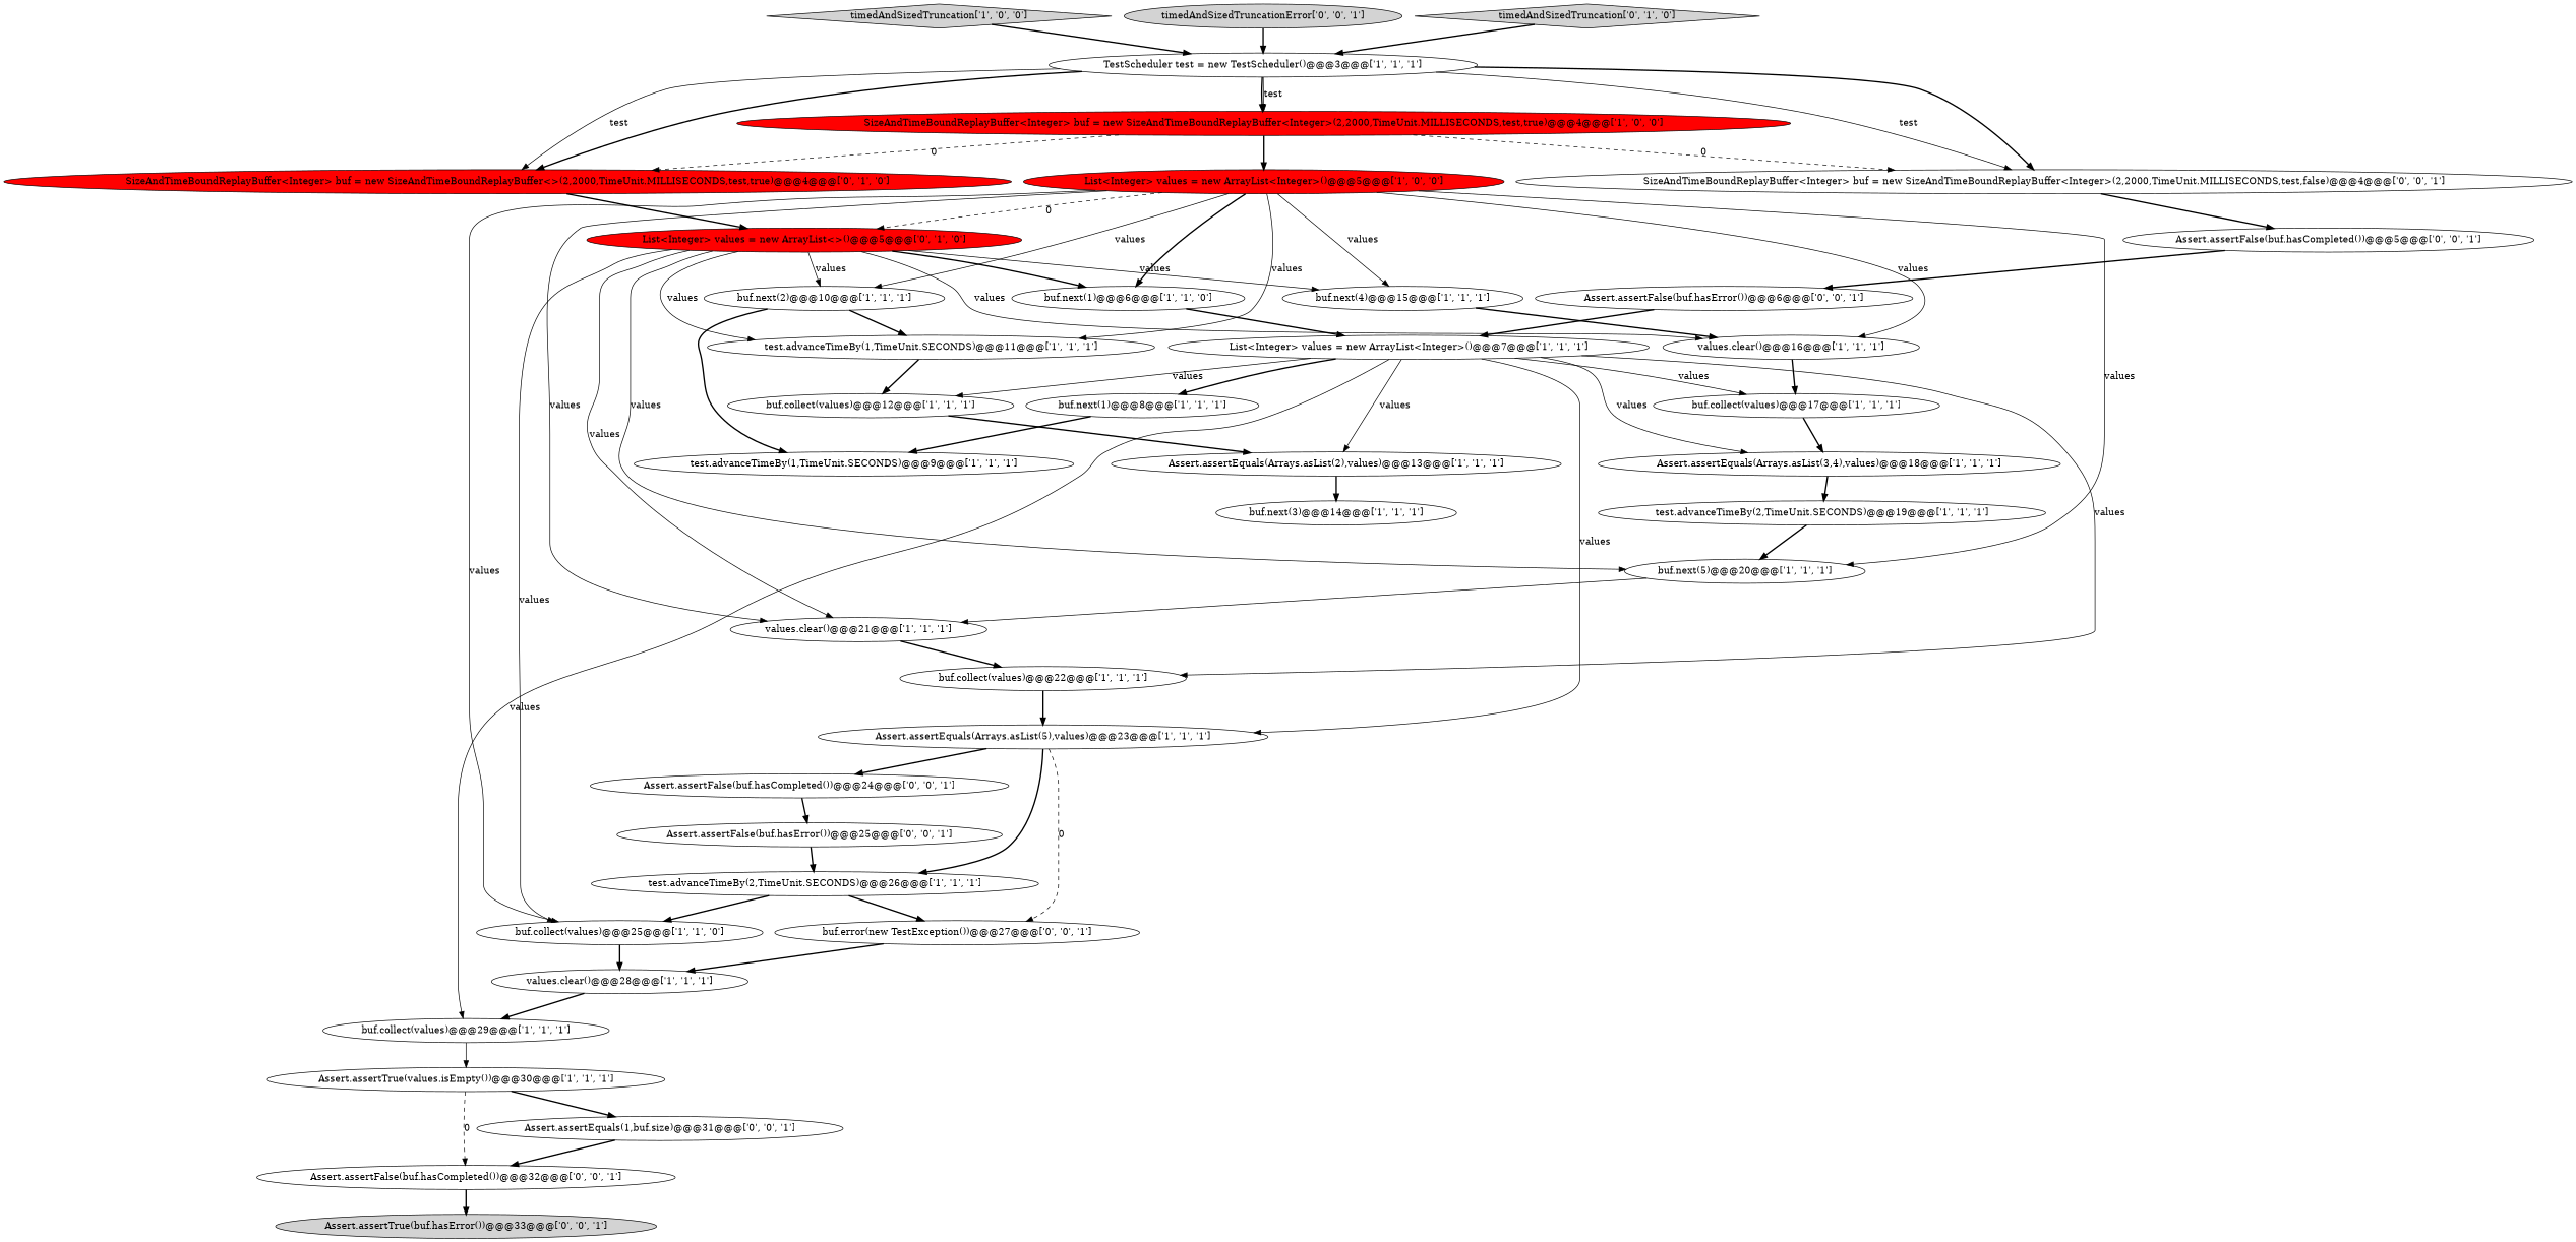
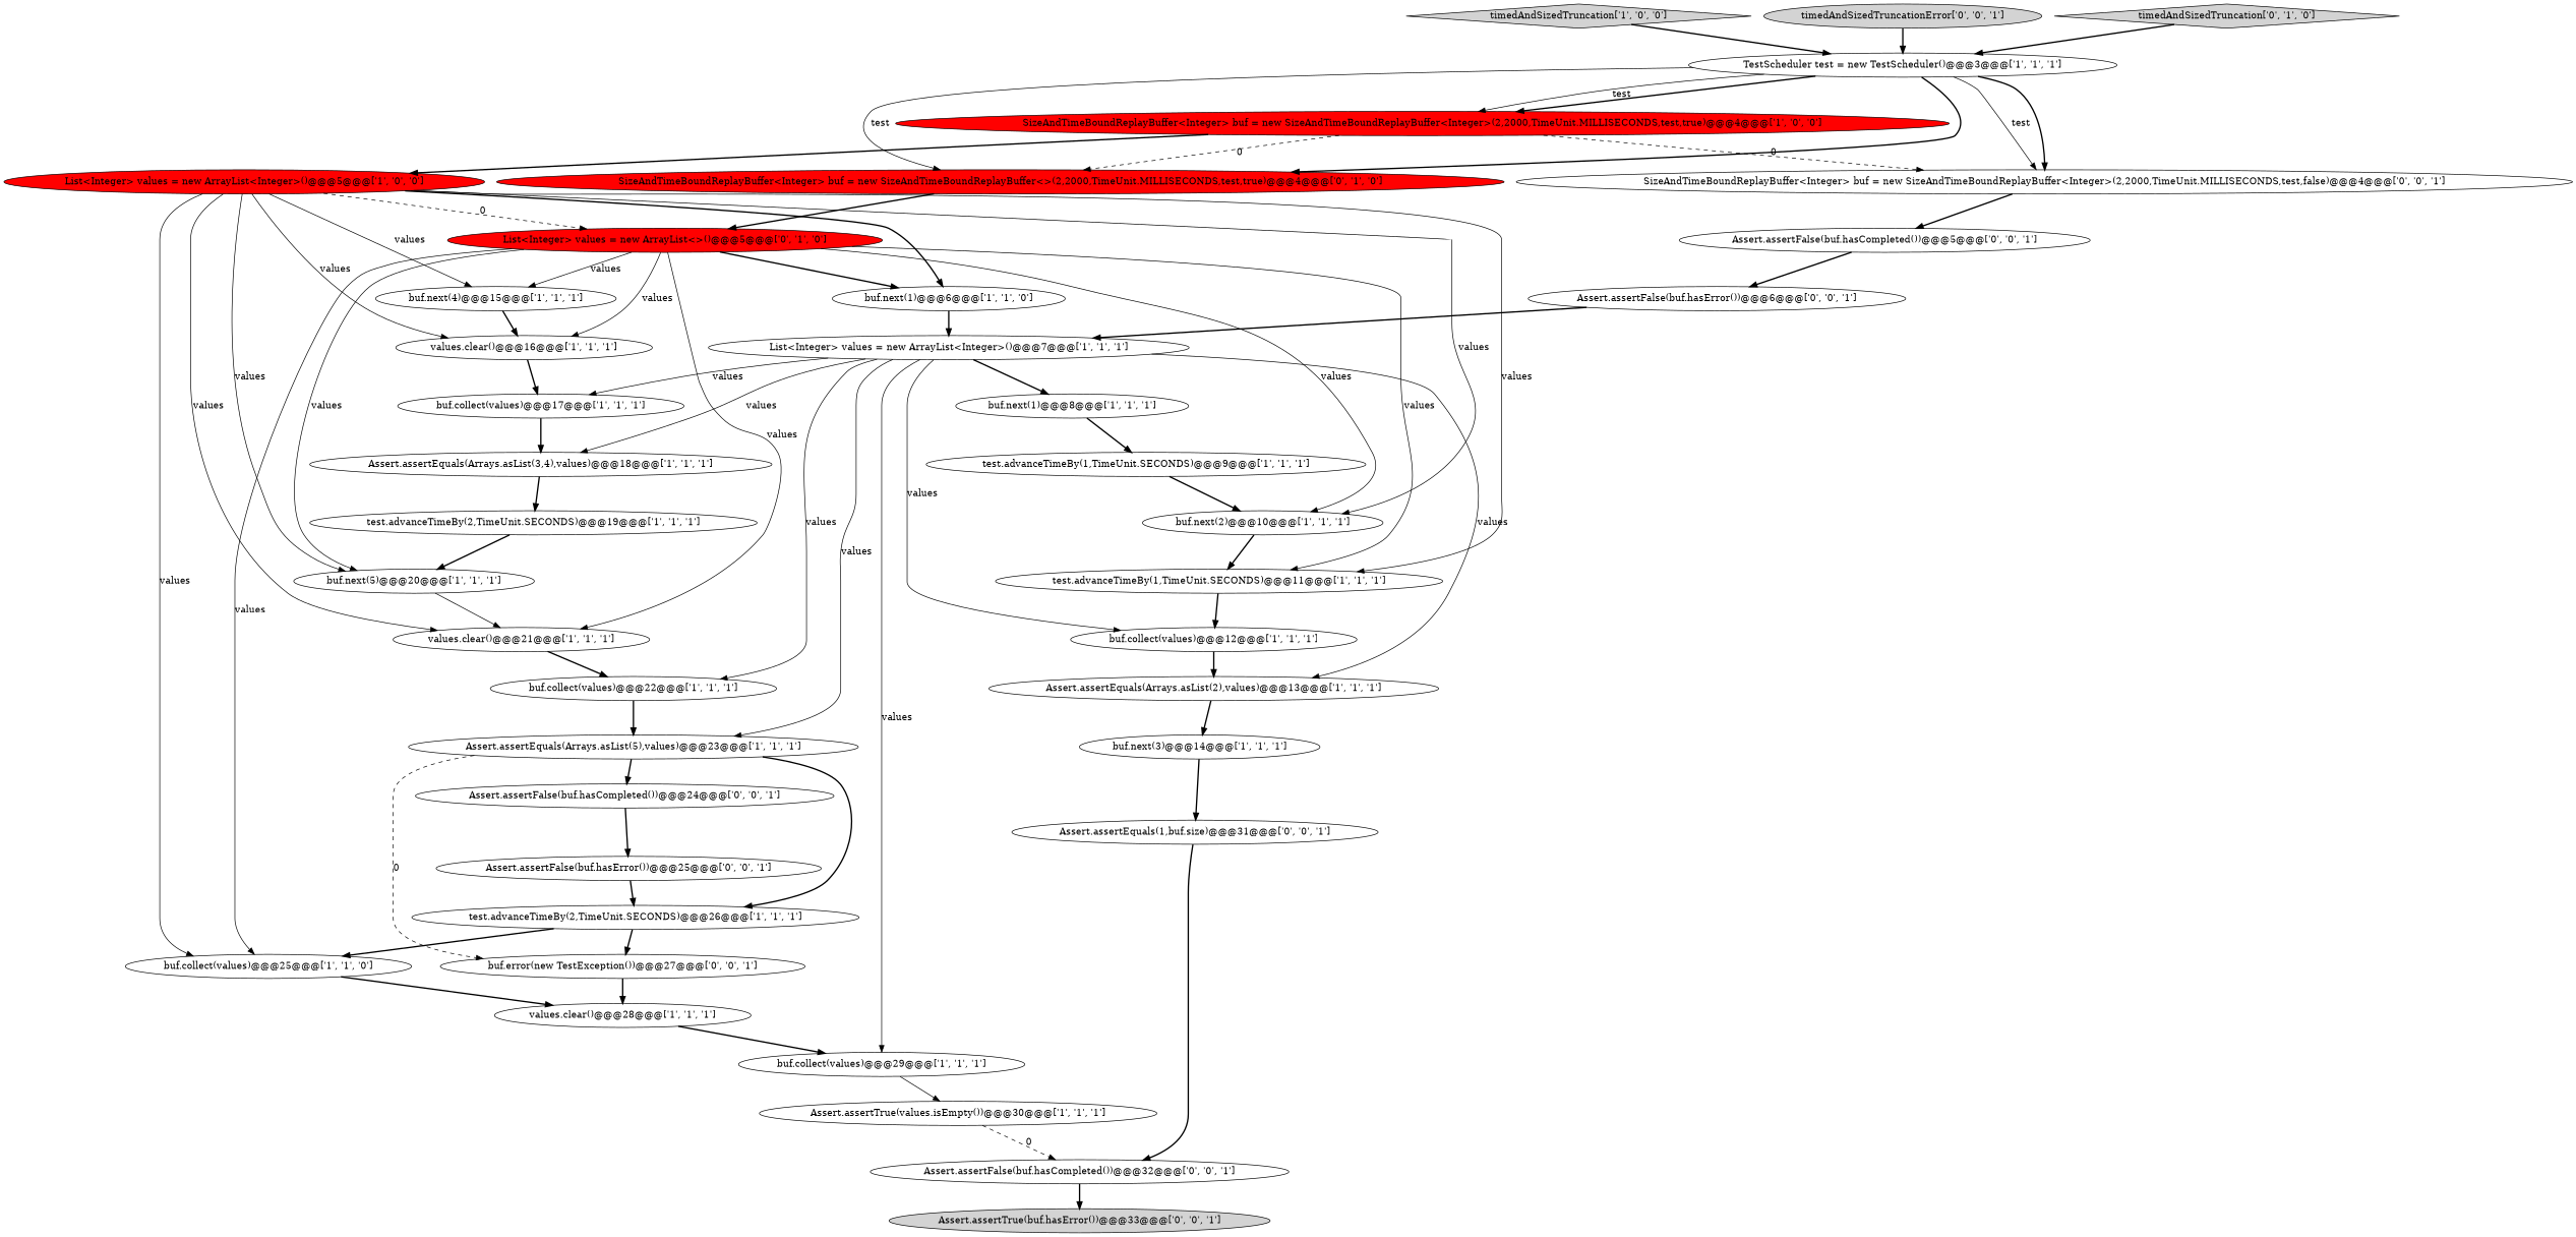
  digraph {
    node [fillcolor=white shape=ellipse style=filled]
    edge [style=bold]
    n1 [label="Assert.assertFalse(buf.hasError())@@@6@@@['0', '0', '1']"]
    n2 [label="List<Integer> values = new ArrayList<Integer>()@@@7@@@['1', '1', '1']"]
    n3 [label="buf.collect(values)@@@29@@@['1', '1', '1']"]
    n4 [label="Assert.assertEquals(Arrays.asList(3,4),values)@@@18@@@['1', '1', '1']"]
    n5 [label="Assert.assertEquals(Arrays.asList(2),values)@@@13@@@['1', '1', '1']"]
    n6 [label="Assert.assertEquals(Arrays.asList(5),values)@@@23@@@['1', '1', '1']"]
    n7 [label="buf.collect(values)@@@17@@@['1', '1', '1']"]
    n8 [label="buf.next(1)@@@8@@@['1', '1', '1']"]
    n9 [label="buf.collect(values)@@@12@@@['1', '1', '1']"]
    n10 [label="buf.collect(values)@@@22@@@['1', '1', '1']"]
    n11 [label="values.clear()@@@28@@@['1', '1', '1']"]
    n12 [label="Assert.assertTrue(values.isEmpty())@@@30@@@['1', '1', '1']"]
    n13 [label="SizeAndTimeBoundReplayBuffer<Integer> buf = new SizeAndTimeBoundReplayBuffer<Integer>(2,2000,TimeUnit.MILLISECONDS,test,false)@@@4@@@['0', '0', '1']"]
    n14 [label="Assert.assertFalse(buf.hasCompleted())@@@5@@@['0', '0', '1']"]
    n15 [label="test.advanceTimeBy(2,TimeUnit.SECONDS)@@@19@@@['1', '1', '1']"]
    n16 [label="buf.next(5)@@@20@@@['1', '1', '1']"]
    n17 [label="buf.next(3)@@@14@@@['1', '1', '1']"]
    n18 [fillcolor=lightgray label="timedAndSizedTruncation['1', '0', '0']" shape=diamond]
    n19 [label="TestScheduler test = new TestScheduler()@@@3@@@['1', '1', '1']"]
    n20 [fillcolor=red label="SizeAndTimeBoundReplayBuffer<Integer> buf = new SizeAndTimeBoundReplayBuffer<Integer>(2,2000,TimeUnit.MILLISECONDS,test,true)@@@4@@@['1', '0', '0']"]
    n21 [fillcolor=red label="SizeAndTimeBoundReplayBuffer<Integer> buf = new SizeAndTimeBoundReplayBuffer<>(2,2000,TimeUnit.MILLISECONDS,test,true)@@@4@@@['0', '1', '0']"]
    n22 [label="test.advanceTimeBy(2,TimeUnit.SECONDS)@@@26@@@['1', '1', '1']"]
    n23 [label="Assert.assertFalse(buf.hasCompleted())@@@24@@@['0', '0', '1']"]
    n24 [label="buf.error(new TestException())@@@27@@@['0', '0', '1']"]
    n25 [label="buf.collect(values)@@@25@@@['1', '1', '0']"]
    n26 [label="Assert.assertFalse(buf.hasError())@@@25@@@['0', '0', '1']"]
    n27 [label="Assert.assertFalse(buf.hasCompleted())@@@32@@@['0', '0', '1']"]
    n28 [fillcolor=lightgray label="Assert.assertTrue(buf.hasError())@@@33@@@['0', '0', '1']"]
    n29 [label="values.clear()@@@16@@@['1', '1', '1']"]
    n30 [label="test.advanceTimeBy(1,TimeUnit.SECONDS)@@@9@@@['1', '1', '1']"]
    n31 [label="Assert.assertEquals(1,buf.size)@@@31@@@['0', '0', '1']"]
    n32 [fillcolor=red label="List<Integer> values = new ArrayList<Integer>()@@@5@@@['1', '0', '0']"]
    n33 [fillcolor=red label="List<Integer> values = new ArrayList<>()@@@5@@@['0', '1', '0']"]
    n34 [label="buf.next(4)@@@15@@@['1', '1', '1']"]
    n35 [label="values.clear()@@@21@@@['1', '1', '1']"]
    n36 [label="buf.next(2)@@@10@@@['1', '1', '1']"]
    n37 [label="test.advanceTimeBy(1,TimeUnit.SECONDS)@@@11@@@['1', '1', '1']"]
    n38 [label="buf.next(1)@@@6@@@['1', '1', '0']"]
    n39 [fillcolor=lightgray label="timedAndSizedTruncationError['0', '0', '1']"]
    n40 [fillcolor=lightgray label="timedAndSizedTruncation['0', '1', '0']" shape=diamond]
    n1 -> n2
    n2 -> n3 [label=values style=solid]
    n2 -> n4 [label=values style=solid]
    n2 -> n5 [label=values style=solid]
    n2 -> n6 [label=values style=solid]
    n2 -> n7 [label=values style=solid]
    n2 -> n8
    n2 -> n9 [label=values style=solid]
    n2 -> n10 [label=values style=solid]
    n3 -> n12 [style=solid]
    n4 -> n15
    n5 -> n17
    n6 -> n22
    n6 -> n23
    n6 -> n24 [label=0 style=dashed]
    n7 -> n4
    n8 -> n30
    n9 -> n5
    n10 -> n6
    n11 -> n3
    n12 -> n27 [label=0 style=dashed]
-   n12 -> n31
+   n17 -> n31
    n13 -> n14
    n14 -> n1
    n15 -> n16
    n16 -> n35 [style=solid]
    n18 -> n19
    n19 -> n13
    n19 -> n13 [label=test style=solid]
    n19 -> n20
    n19 -> n20 [label=test style=solid]
    n19 -> n21 [label=test style=solid]
    n19 -> n21
    n20 -> n13 [label=0 style=dashed]
    n20 -> n21 [label=0 style=dashed]
    n20 -> n32
    n21 -> n33
    n22 -> n24
    n22 -> n25
    n23 -> n26
    n24 -> n11
    n25 -> n11
    n26 -> n22
    n27 -> n28
    n29 -> n7
-   n36 -> n30
+   n30 -> n36
    n31 -> n27
    n32 -> n16 [label=values style=solid]
    n32 -> n25 [label=values style=solid]
    n32 -> n29 [label=values style=solid]
    n32 -> n33 [label=0 style=dashed]
    n32 -> n34 [label=values style=solid]
    n32 -> n35 [label=values style=solid]
    n32 -> n36 [label=values style=solid]
    n32 -> n37 [label=values style=solid]
    n32 -> n38
    n33 -> n16 [label=values style=solid]
    n33 -> n25 [label=values style=solid]
    n33 -> n29 [label=values style=solid]
    n33 -> n34 [label=values style=solid]
    n33 -> n35 [label=values style=solid]
    n33 -> n36 [label=values style=solid]
    n33 -> n37 [label=values style=solid]
    n33 -> n38
    n34 -> n29
    n35 -> n10
    n36 -> n37
    n37 -> n9
    n38 -> n2
    n39 -> n19
    n40 -> n19
  }
